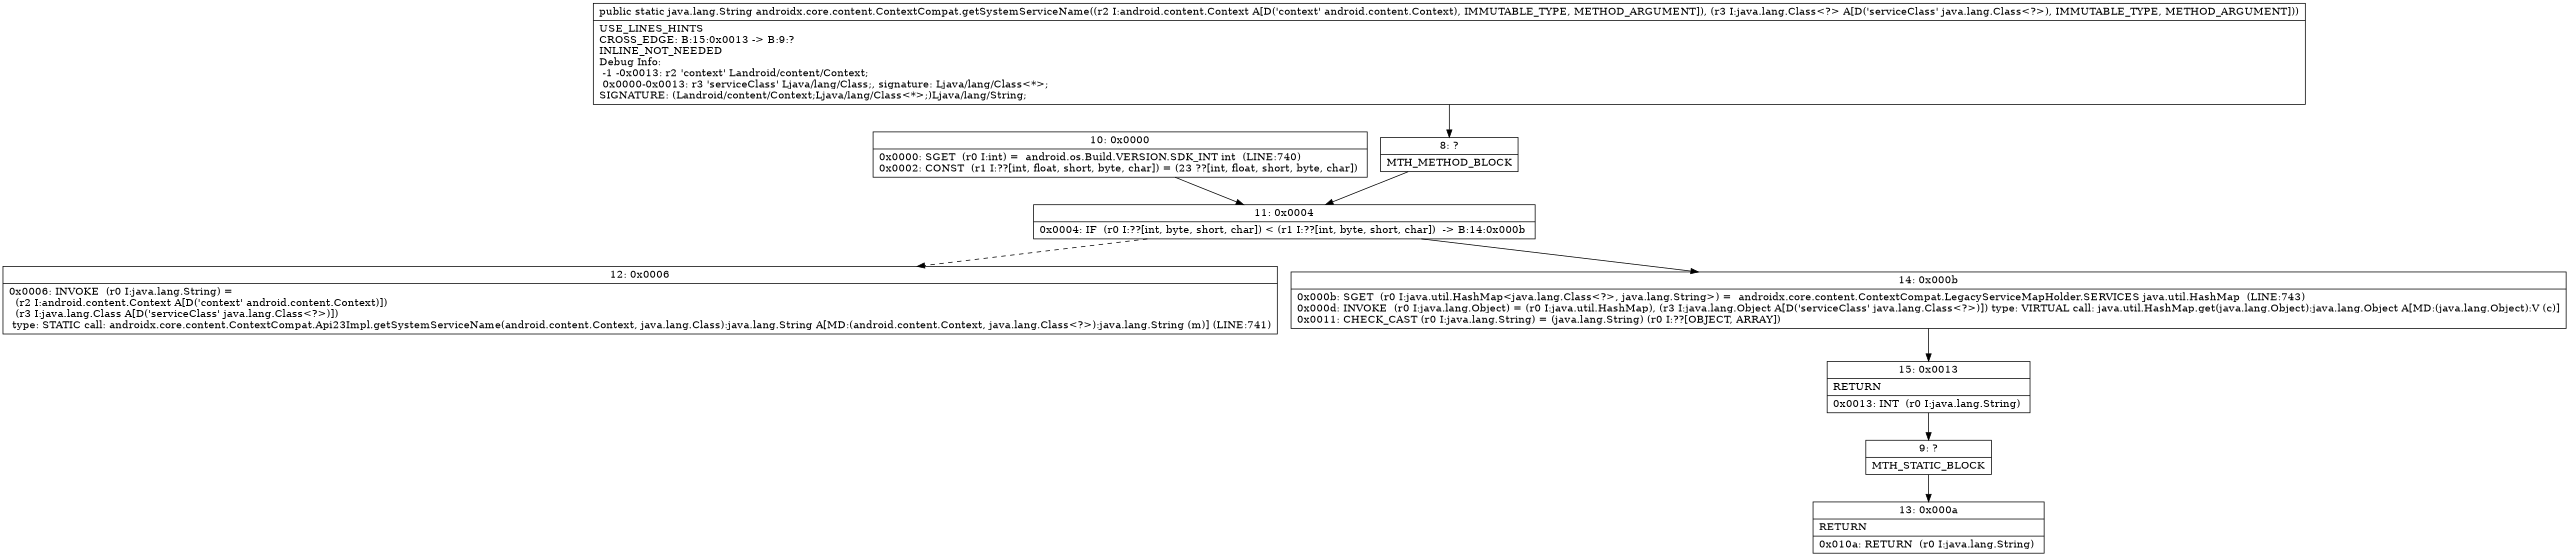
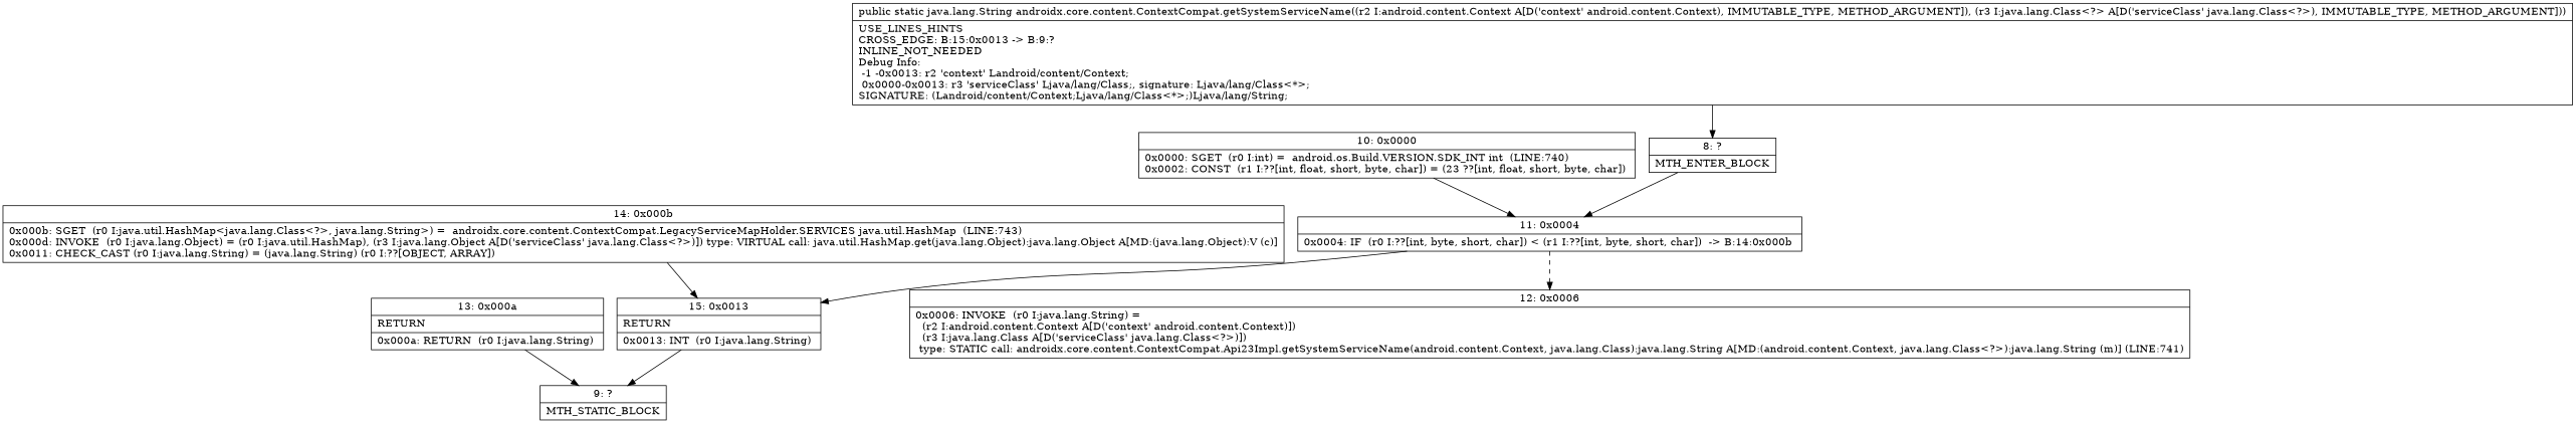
  digraph {
    node [shape=record]
-   n1 [label="{8\:\ ?|MTH_METHOD_BLOCK\l}"]
+   n1 [label="{8\:\ ?|MTH_ENTER_BLOCK\l}"]
    n2 [label="{11\:\ 0x0004|0x0004: IF  (r0 I:??[int, byte, short, char]) \< (r1 I:??[int, byte, short, char])  \-\> B:14:0x000b \l}"]
    n3 [label="{10\:\ 0x0000|0x0000: SGET  (r0 I:int) =  android.os.Build.VERSION.SDK_INT int  (LINE:740)\l0x0002: CONST  (r1 I:??[int, float, short, byte, char]) = (23 ??[int, float, short, byte, char]) \l}"]
    n4 [label="{12\:\ 0x0006|0x0006: INVOKE  (r0 I:java.lang.String) = \l  (r2 I:android.content.Context A[D('context' android.content.Context)])\l  (r3 I:java.lang.Class A[D('serviceClass' java.lang.Class\<?\>)])\l type: STATIC call: androidx.core.content.ContextCompat.Api23Impl.getSystemServiceName(android.content.Context, java.lang.Class):java.lang.String A[MD:(android.content.Context, java.lang.Class\<?\>):java.lang.String (m)] (LINE:741)\l}"]
    n5 [label="{14\:\ 0x000b|0x000b: SGET  (r0 I:java.util.HashMap\<java.lang.Class\<?\>, java.lang.String\>) =  androidx.core.content.ContextCompat.LegacyServiceMapHolder.SERVICES java.util.HashMap  (LINE:743)\l0x000d: INVOKE  (r0 I:java.lang.Object) = (r0 I:java.util.HashMap), (r3 I:java.lang.Object A[D('serviceClass' java.lang.Class\<?\>)]) type: VIRTUAL call: java.util.HashMap.get(java.lang.Object):java.lang.Object A[MD:(java.lang.Object):V (c)]\l0x0011: CHECK_CAST (r0 I:java.lang.String) = (java.lang.String) (r0 I:??[OBJECT, ARRAY]) \l}"]
    n6 [label="{15\:\ 0x0013|RETURN\l|0x0013: INT  (r0 I:java.lang.String) \l}"]
-   n7 [label="{13\:\ 0x000a|RETURN\l|0x010a: RETURN  (r0 I:java.lang.String) \l}"]
+   n7 [label="{13\:\ 0x000a|RETURN\l|0x000a: RETURN  (r0 I:java.lang.String) \l}"]
    n8 [label="{9\:\ ?|MTH_STATIC_BLOCK\l}"]
    n9 [label="{public static java.lang.String androidx.core.content.ContextCompat.getSystemServiceName((r2 I:android.content.Context A[D('context' android.content.Context), IMMUTABLE_TYPE, METHOD_ARGUMENT]), (r3 I:java.lang.Class\<?\> A[D('serviceClass' java.lang.Class\<?\>), IMMUTABLE_TYPE, METHOD_ARGUMENT]))  | USE_LINES_HINTS\lCROSS_EDGE: B:15:0x0013 \-\> B:9:?\lINLINE_NOT_NEEDED\lDebug Info:\l  \-1 \-0x0013: r2 'context' Landroid\/content\/Context;\l  0x0000\-0x0013: r3 'serviceClass' Ljava\/lang\/Class;, signature: Ljava\/lang\/Class\<*\>;\lSIGNATURE: (Landroid\/content\/Context;Ljava\/lang\/Class\<*\>;)Ljava\/lang\/String;\l}"]
    n1 -> n2
    n2 -> n4 [style=dashed]
-   n2 -> n5
+   n2 -> n6
    n3 -> n2
    n5 -> n6
    n6 -> n8
-   n8 -> n7
+   n7 -> n8
    n9 -> n1
  }
